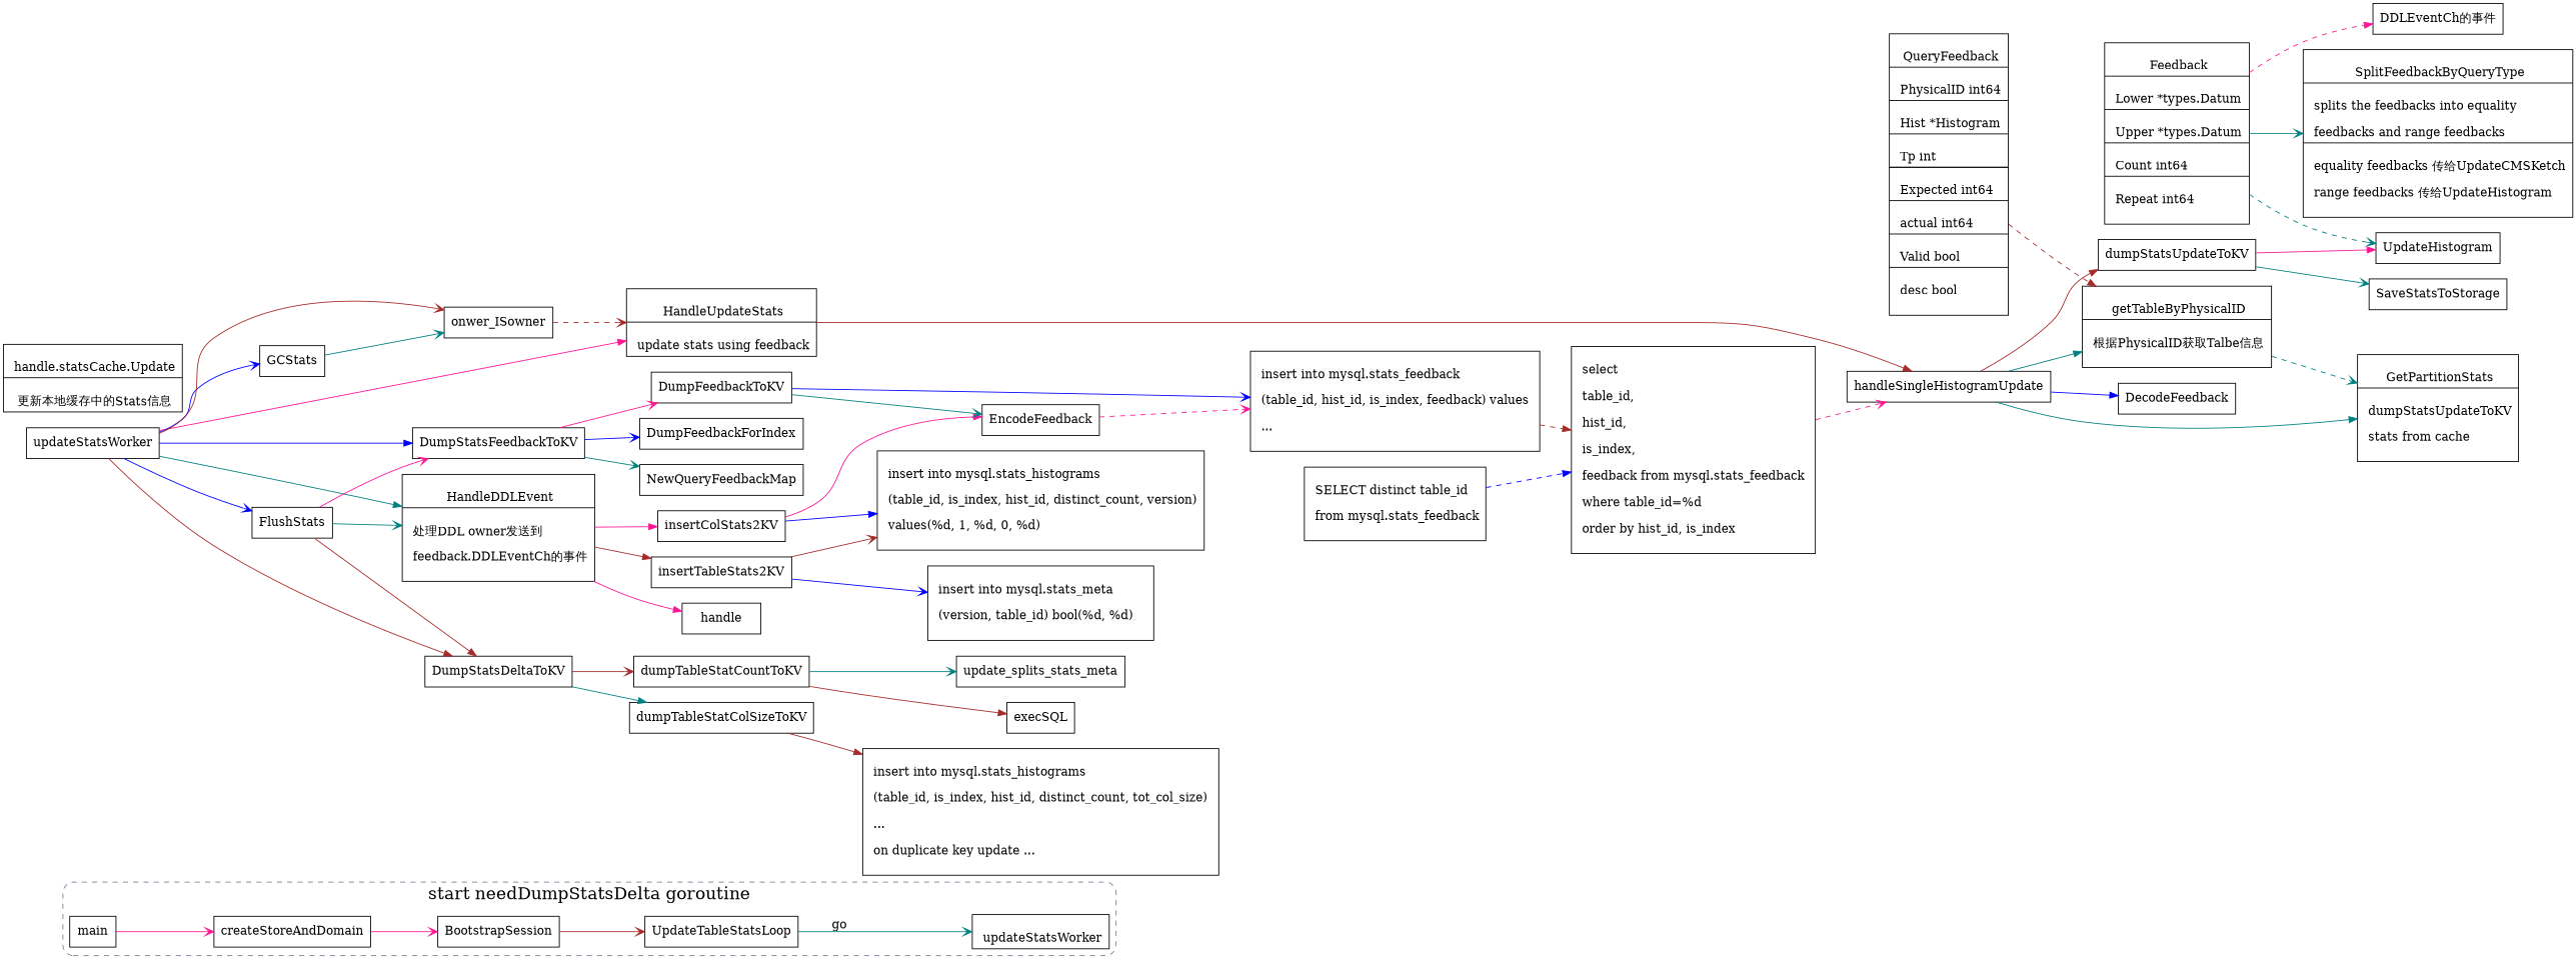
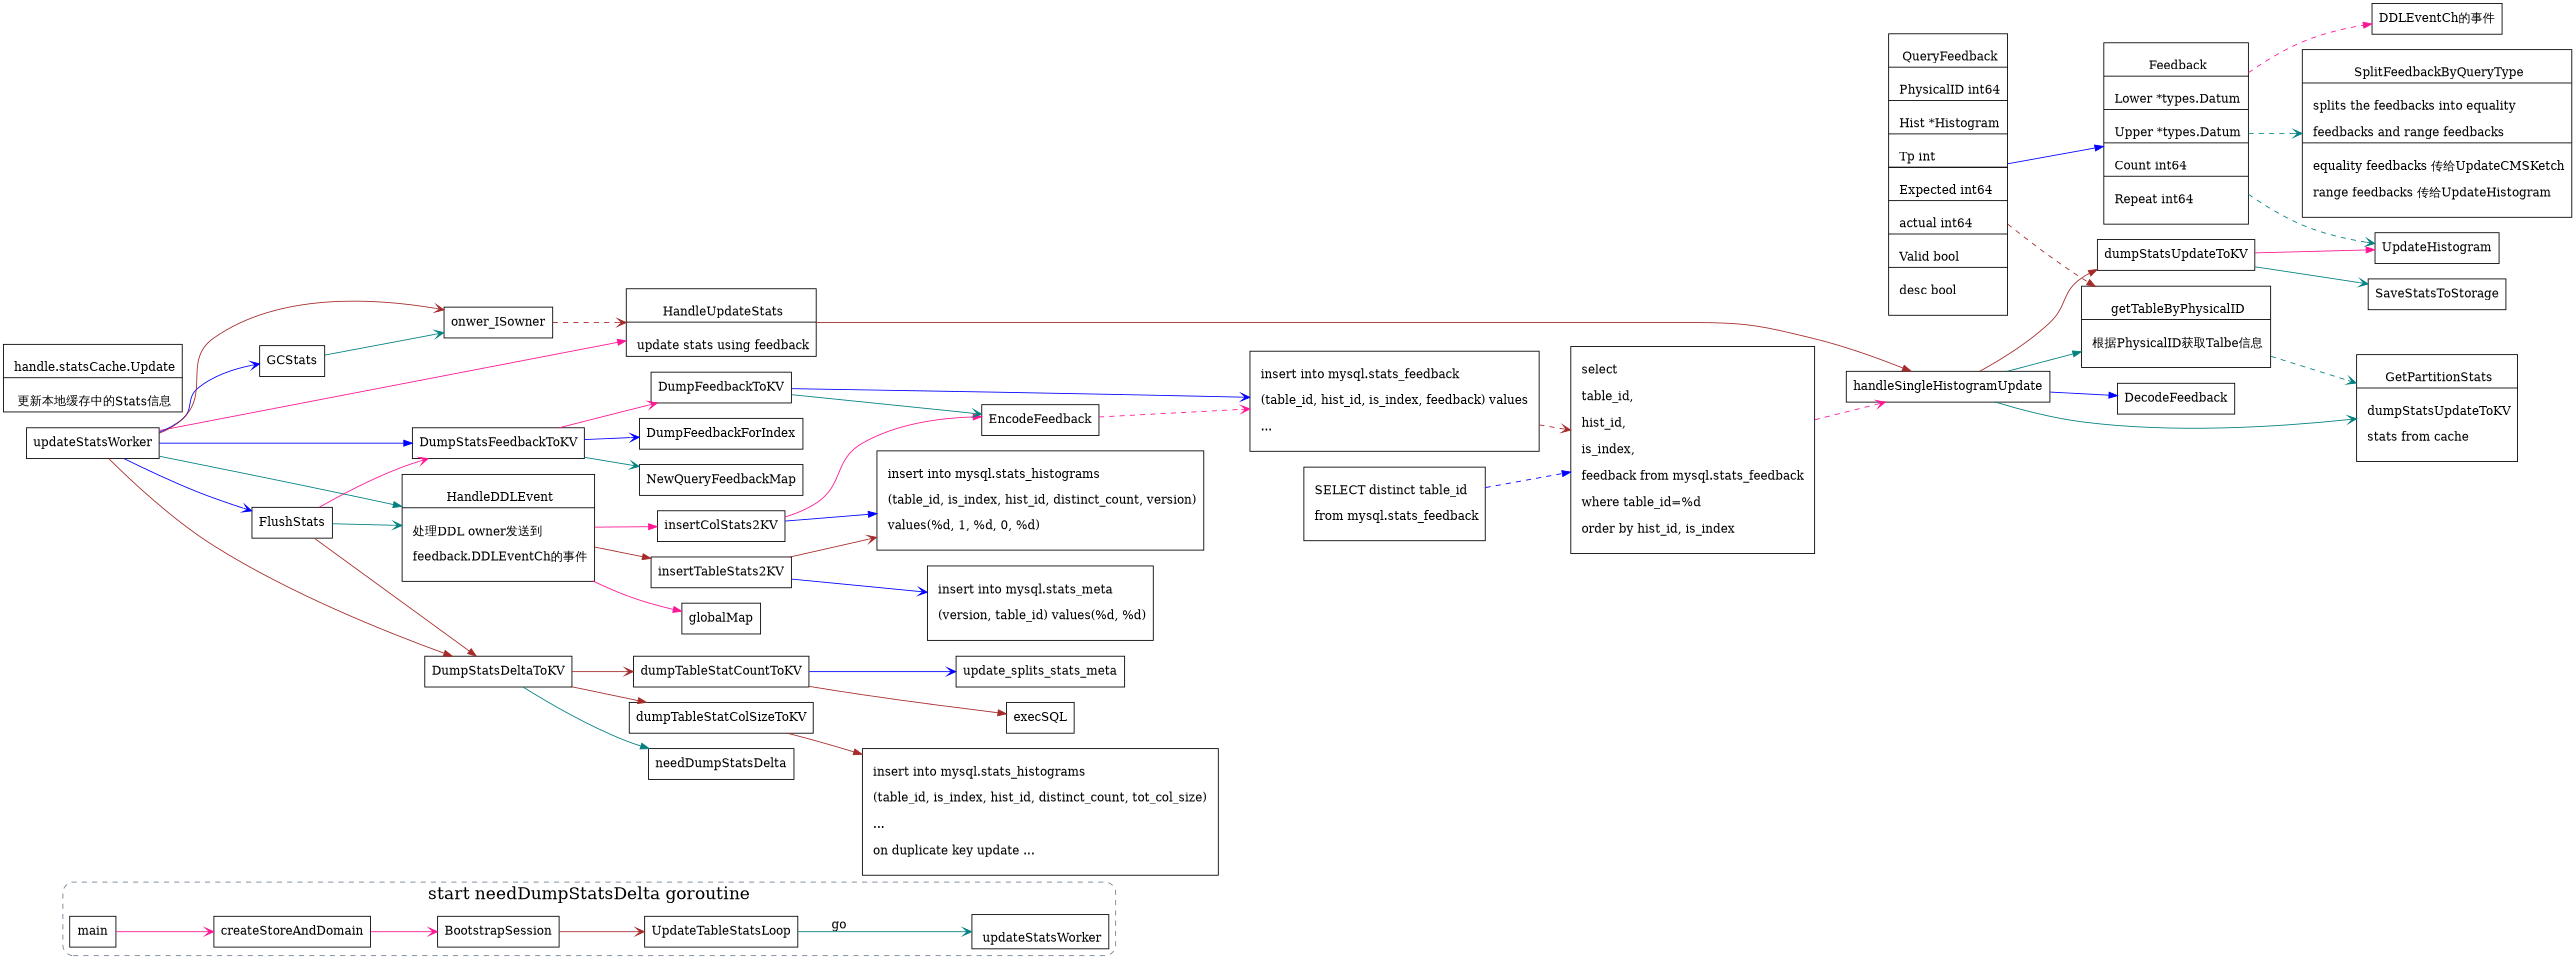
  digraph {
    newrank=true
    rankdir=LR
    node [shape=box]
    edge [arrowhead=vee color=brown]
    main
    createStoreAndDomain
    BootstrapSession
    UpdateTableStatsLoop
    n5 [label="{{\n        updateStatsWorker\n      }}" shape=record]
    n6 [label="{{\n      QueryFeedback|\n	      PhysicalID int64\l|\n	      Hist       *Histogram\l|\n	      Tp         int\l|\n	      <Feedback> Feedback   []Feedback\l|\n	      Expected   int64\l|\n	      actual     int64\l|\n	      Valid      bool\l|\n	      desc       bool\l\n    }}" shape=record]
    n7 [label="{{\n      Feedback|\n	      Lower  *types.Datum\l|\n	      Upper  *types.Datum\l|\n	      Count  int64\l|\n	      Repeat int64\l\n    }}" shape=record]
    n8 [label="{{\n        getTableByPhysicalID|\n        根据PhysicalID获取Talbe信息\l\n      }}" shape=record]
    UpdateHistogram
    n10 [label="{{\n      SplitFeedbackByQueryType|\n      splits the feedbacks into equality\l\n      feedbacks and range feedbacks\l|\n      equality feedbacks 传给UpdateCMSKetch\l\n      range feedbacks 传给UpdateHistogram\l\n    }}" shape=record]
    n11 [label="DDLEventCh的事件"]
    n12 [label="{{\n      GetPartitionStats|\n      dumpStatsUpdateToKV\l \n      stats from cache\l\n    }}" shape=record]
    updateStatsWorker
    DumpStatsDeltaToKV
    n15 [label="{{\n      HandleDDLEvent|\n      处理DDL owner发送到\l \n      feedback.DDLEventCh的事件\l\n    }}" shape=record]
    FlushStats
    n17 [label="{{\n      HandleUpdateStats|\n      update stats using feedback\n    }}" shape=record]
    DumpStatsFeedbackToKV
    GCStats
    onwer_ISowner
+   needDumpStatsDelta
    dumpTableStatCountToKV
    dumpTableStatColSizeToKV
-   globalMap [label=handle]
+   globalMap
    insertTableStats2KV
    insertColStats2KV
    handleSingleHistogramUpdate
    DumpFeedbackToKV
    DumpFeedbackForIndex
    NewQueryFeedbackMap
    n31 [label=update_splits_stats_meta]
    execSQL
    n33 [label="{{\n      insert into mysql.stats_histograms\l \n      (table_id, is_index, hist_id, distinct_count, tot_col_size) \l\n      ...\l\n      on duplicate key update ...\l\n    }}" shape=record]
-   n34 [label="{{\n      insert into mysql.stats_meta\l \n      (version, table_id) bool(%d, %d)\l\n    }}" shape=record]
+   n34 [label="{{\n      insert into mysql.stats_meta\l \n      (version, table_id) values(%d, %d)\l\n    }}" shape=record]
    n35 [label="{{\n      insert into mysql.stats_histograms \l \n        (table_id, is_index, hist_id, distinct_count, version)\l \n        values(%d, 1, %d, 0, %d)\l\n    }}" shape=record]
    EncodeFeedback
    n37 [label="{{\n      SELECT distinct table_id \l \n      from mysql.stats_feedback\l\n    }}" shape=record]
    n38 [label="{{\n      select \l\n        table_id,\l\n        hist_id,\l\n        is_index,\l\n        feedback from mysql.stats_feedback \l\n        where table_id=%d \l\n        order by hist_id, is_index\l\n    }}" shape=record]
    DecodeFeedback
    dumpStatsUpdateToKV
    n41 [label="{{\n      insert into mysql.stats_feedback\l \n      (table_id, hist_id, is_index, feedback) values \l\n      ...\l\n    }}" shape=record]
    SaveStatsToStorage
    n43 [label="{{\n      handle.statsCache.Update|\n      更新本地缓存中的Stats信息\n    }}" shape=record]
    subgraph cluster_1 {
      color=slategrey
      fontsize=20
      label="start needDumpStatsDelta goroutine"
      style="rounded,dashed"
      main
      createStoreAndDomain
      BootstrapSession
      UpdateTableStatsLoop
      n5
    }
    main -> createStoreAndDomain [color=deeppink]
    createStoreAndDomain -> BootstrapSession [color=deeppink]
    BootstrapSession -> UpdateTableStatsLoop
    UpdateTableStatsLoop -> n5 [color=teal label=go]
+   n6 -> n7 [arrowhead=normal color=blue tailport=Feedback]
    n6 -> n8 [arrowhead=normal style=dashed]
    n7 -> UpdateHistogram [color=teal style=dashed]
-   n7 -> n10 [color=teal style=solid]
+   n7 -> n10 [color=teal style=dashed]
    n7 -> n11 [arrowhead=normal color=deeppink style=dashed]
    n8 -> n12 [color=teal style=dashed]
    updateStatsWorker -> DumpStatsDeltaToKV [arrowhead=normal]
    updateStatsWorker -> n15 [arrowhead=normal color=teal]
    updateStatsWorker -> FlushStats [color=blue]
    updateStatsWorker -> n17 [arrowhead=normal color=deeppink]
    updateStatsWorker -> DumpStatsFeedbackToKV [arrowhead=normal color=blue]
    updateStatsWorker -> GCStats [color=blue]
    updateStatsWorker -> onwer_ISowner
+   DumpStatsDeltaToKV -> needDumpStatsDelta [arrowhead=normal color=teal]
    DumpStatsDeltaToKV -> dumpTableStatCountToKV
-   DumpStatsDeltaToKV -> dumpTableStatColSizeToKV [arrowhead=normal color=teal]
+   DumpStatsDeltaToKV -> dumpTableStatColSizeToKV [arrowhead=normal]
    n15 -> globalMap [arrowhead=normal color=deeppink]
    n15 -> insertTableStats2KV [arrowhead=normal]
    n15 -> insertColStats2KV [arrowhead=normal color=deeppink]
    FlushStats -> DumpStatsDeltaToKV [arrowhead=normal]
    FlushStats -> n15 [color=teal]
    FlushStats -> DumpStatsFeedbackToKV [color=deeppink]
    n17 -> handleSingleHistogramUpdate [arrowhead=normal]
    DumpStatsFeedbackToKV -> DumpFeedbackToKV [color=deeppink]
    DumpStatsFeedbackToKV -> DumpFeedbackForIndex [color=blue]
    DumpStatsFeedbackToKV -> NewQueryFeedbackMap [color=teal]
    GCStats -> onwer_ISowner [color=teal]
    onwer_ISowner -> n17 [style=dashed]
-   dumpTableStatCountToKV -> n31 [color=teal]
+   dumpTableStatCountToKV -> n31 [color=blue]
    dumpTableStatCountToKV -> execSQL [arrowhead=normal]
    dumpTableStatColSizeToKV -> n33 [arrowhead=normal]
    insertTableStats2KV -> n34 [color=blue]
    insertTableStats2KV -> n35
    insertColStats2KV -> n35 [arrowhead=normal color=blue]
    insertColStats2KV -> EncodeFeedback [arrowhead=normal color=deeppink]
    handleSingleHistogramUpdate -> n8 [arrowhead=normal color=teal]
-   handleSingleHistogramUpdate -> n12 [arrowhead=normal color=teal]
+   handleSingleHistogramUpdate -> n12 [color=teal]
    handleSingleHistogramUpdate -> DecodeFeedback [arrowhead=normal color=blue]
    handleSingleHistogramUpdate -> dumpStatsUpdateToKV [arrowhead=normal]
    DumpFeedbackToKV -> EncodeFeedback [color=teal]
    DumpFeedbackToKV -> n41 [color=blue]
    EncodeFeedback -> n41 [color=deeppink style=dashed]
    n37 -> n38 [arrowhead=normal color=blue style=dashed]
    n38 -> handleSingleHistogramUpdate [color=deeppink style=dashed]
    dumpStatsUpdateToKV -> UpdateHistogram [arrowhead=normal color=deeppink]
    dumpStatsUpdateToKV -> SaveStatsToStorage [color=teal]
-   n41 -> n38 [arrowhead=normal style=dashed]
+   n41 -> n38 [style=dashed]
  }
